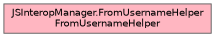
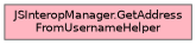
  digraph {
    rankdir=LR
-   n1 [color=grey40 fillcolor=lightpink fontname=Helvetica fontsize=10 height=0.2 label="JSInteropManager.FromUsernameHelper\lFromUsernameHelper" shape=box style=filled width=0.4]
+   n1 [color=grey40 fillcolor=lightpink fontname=Helvetica fontsize=10 height=0.2 label="JSInteropManager.GetAddress\lFromUsernameHelper" shape=box style=filled width=0.4]
  }
